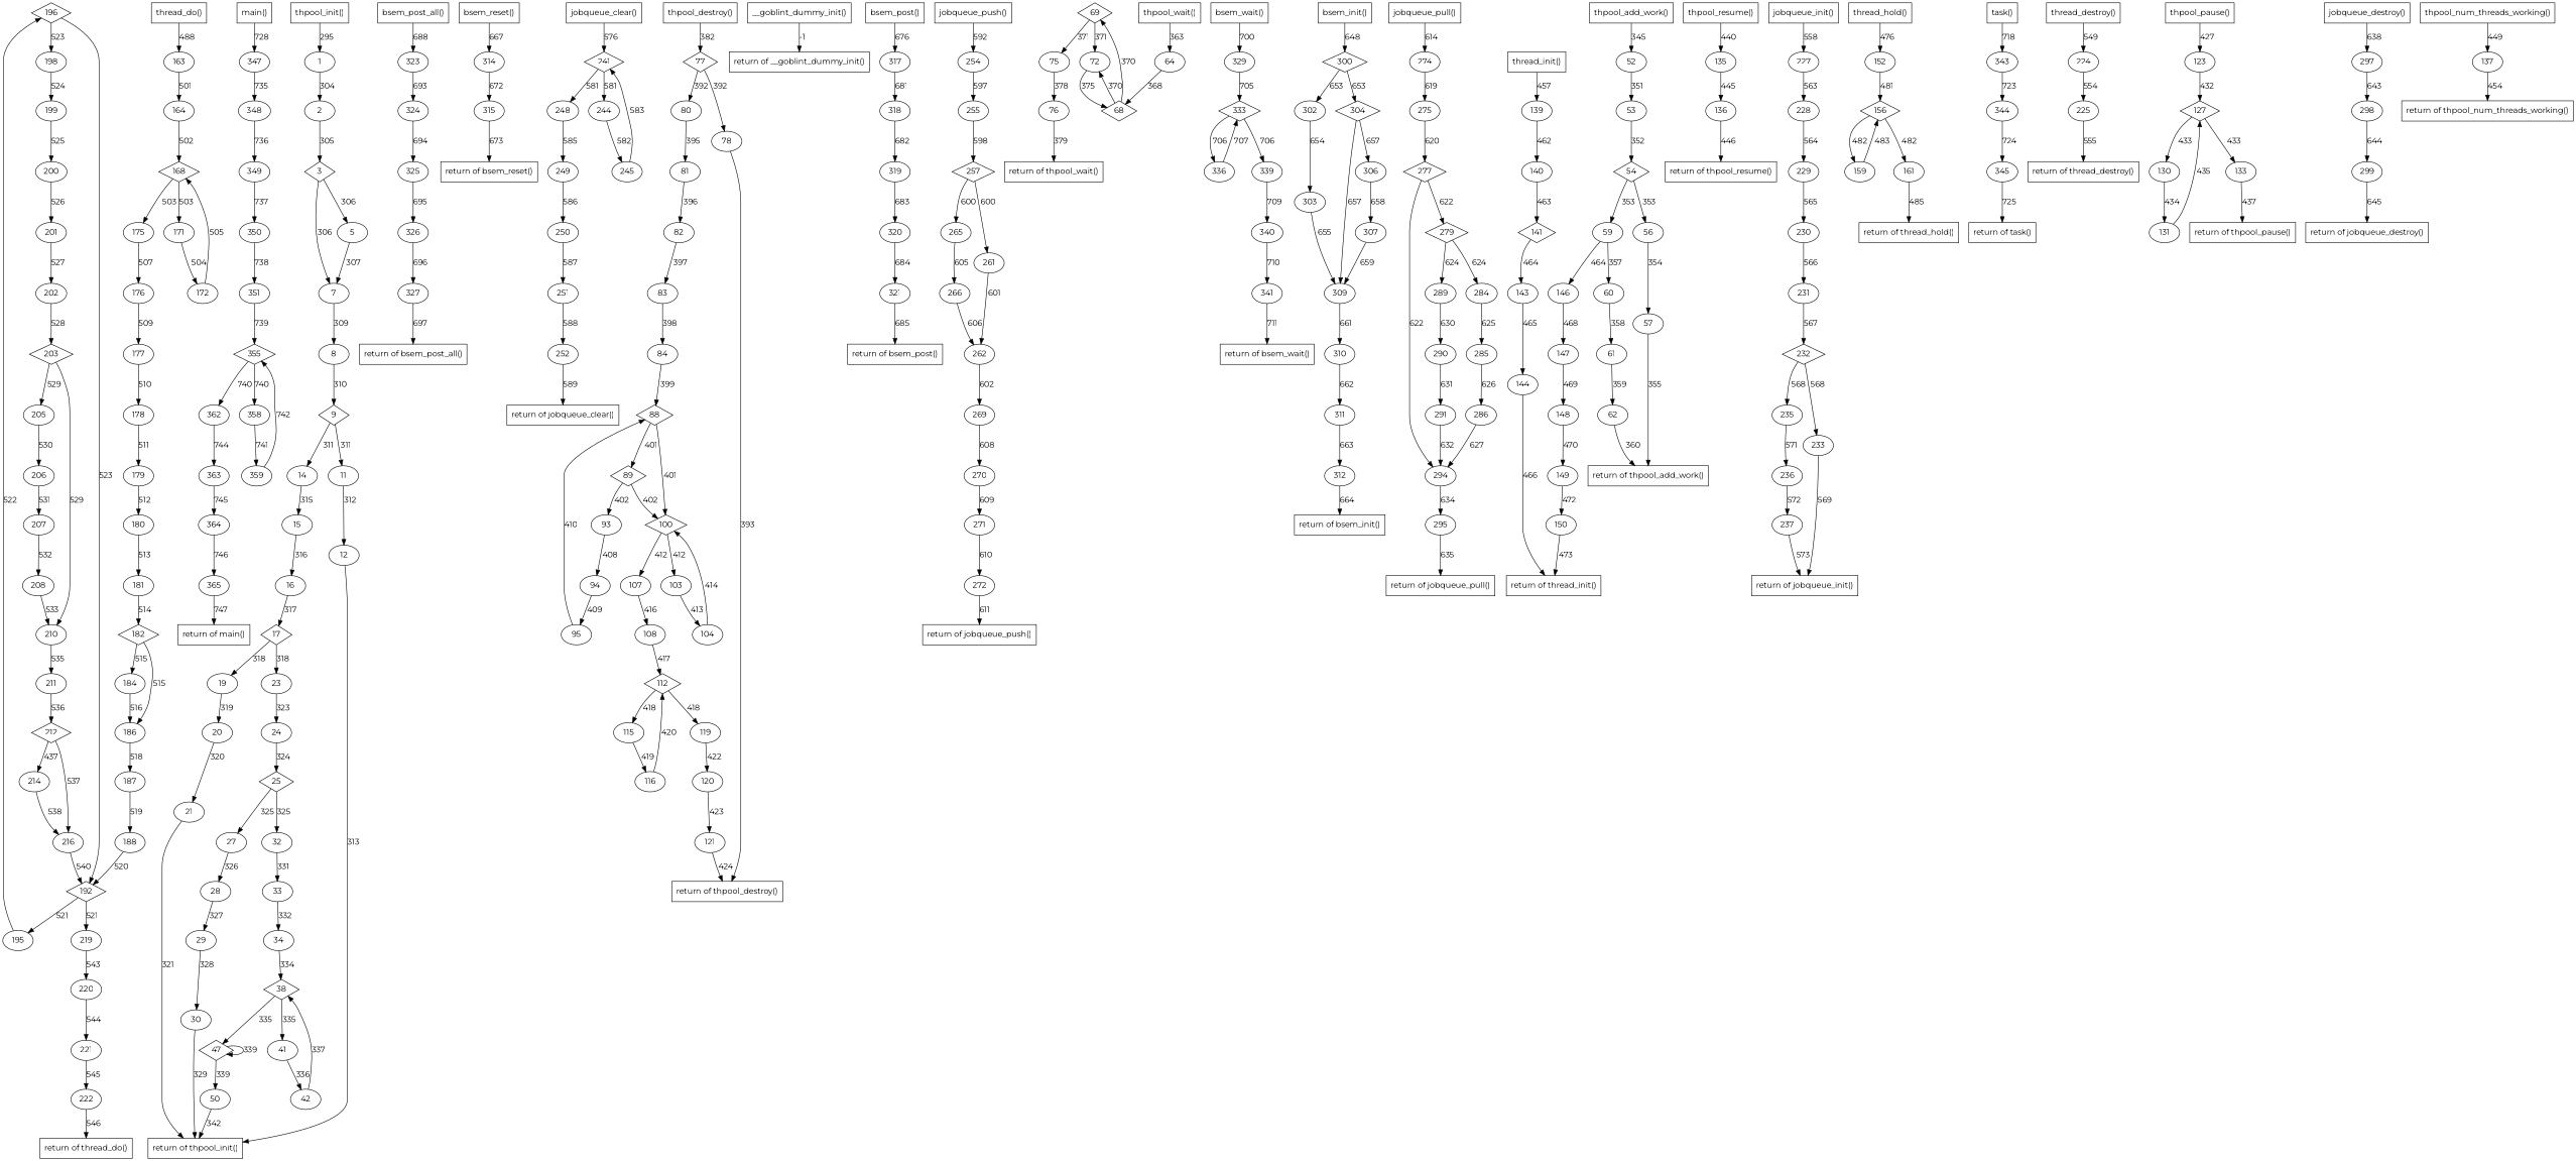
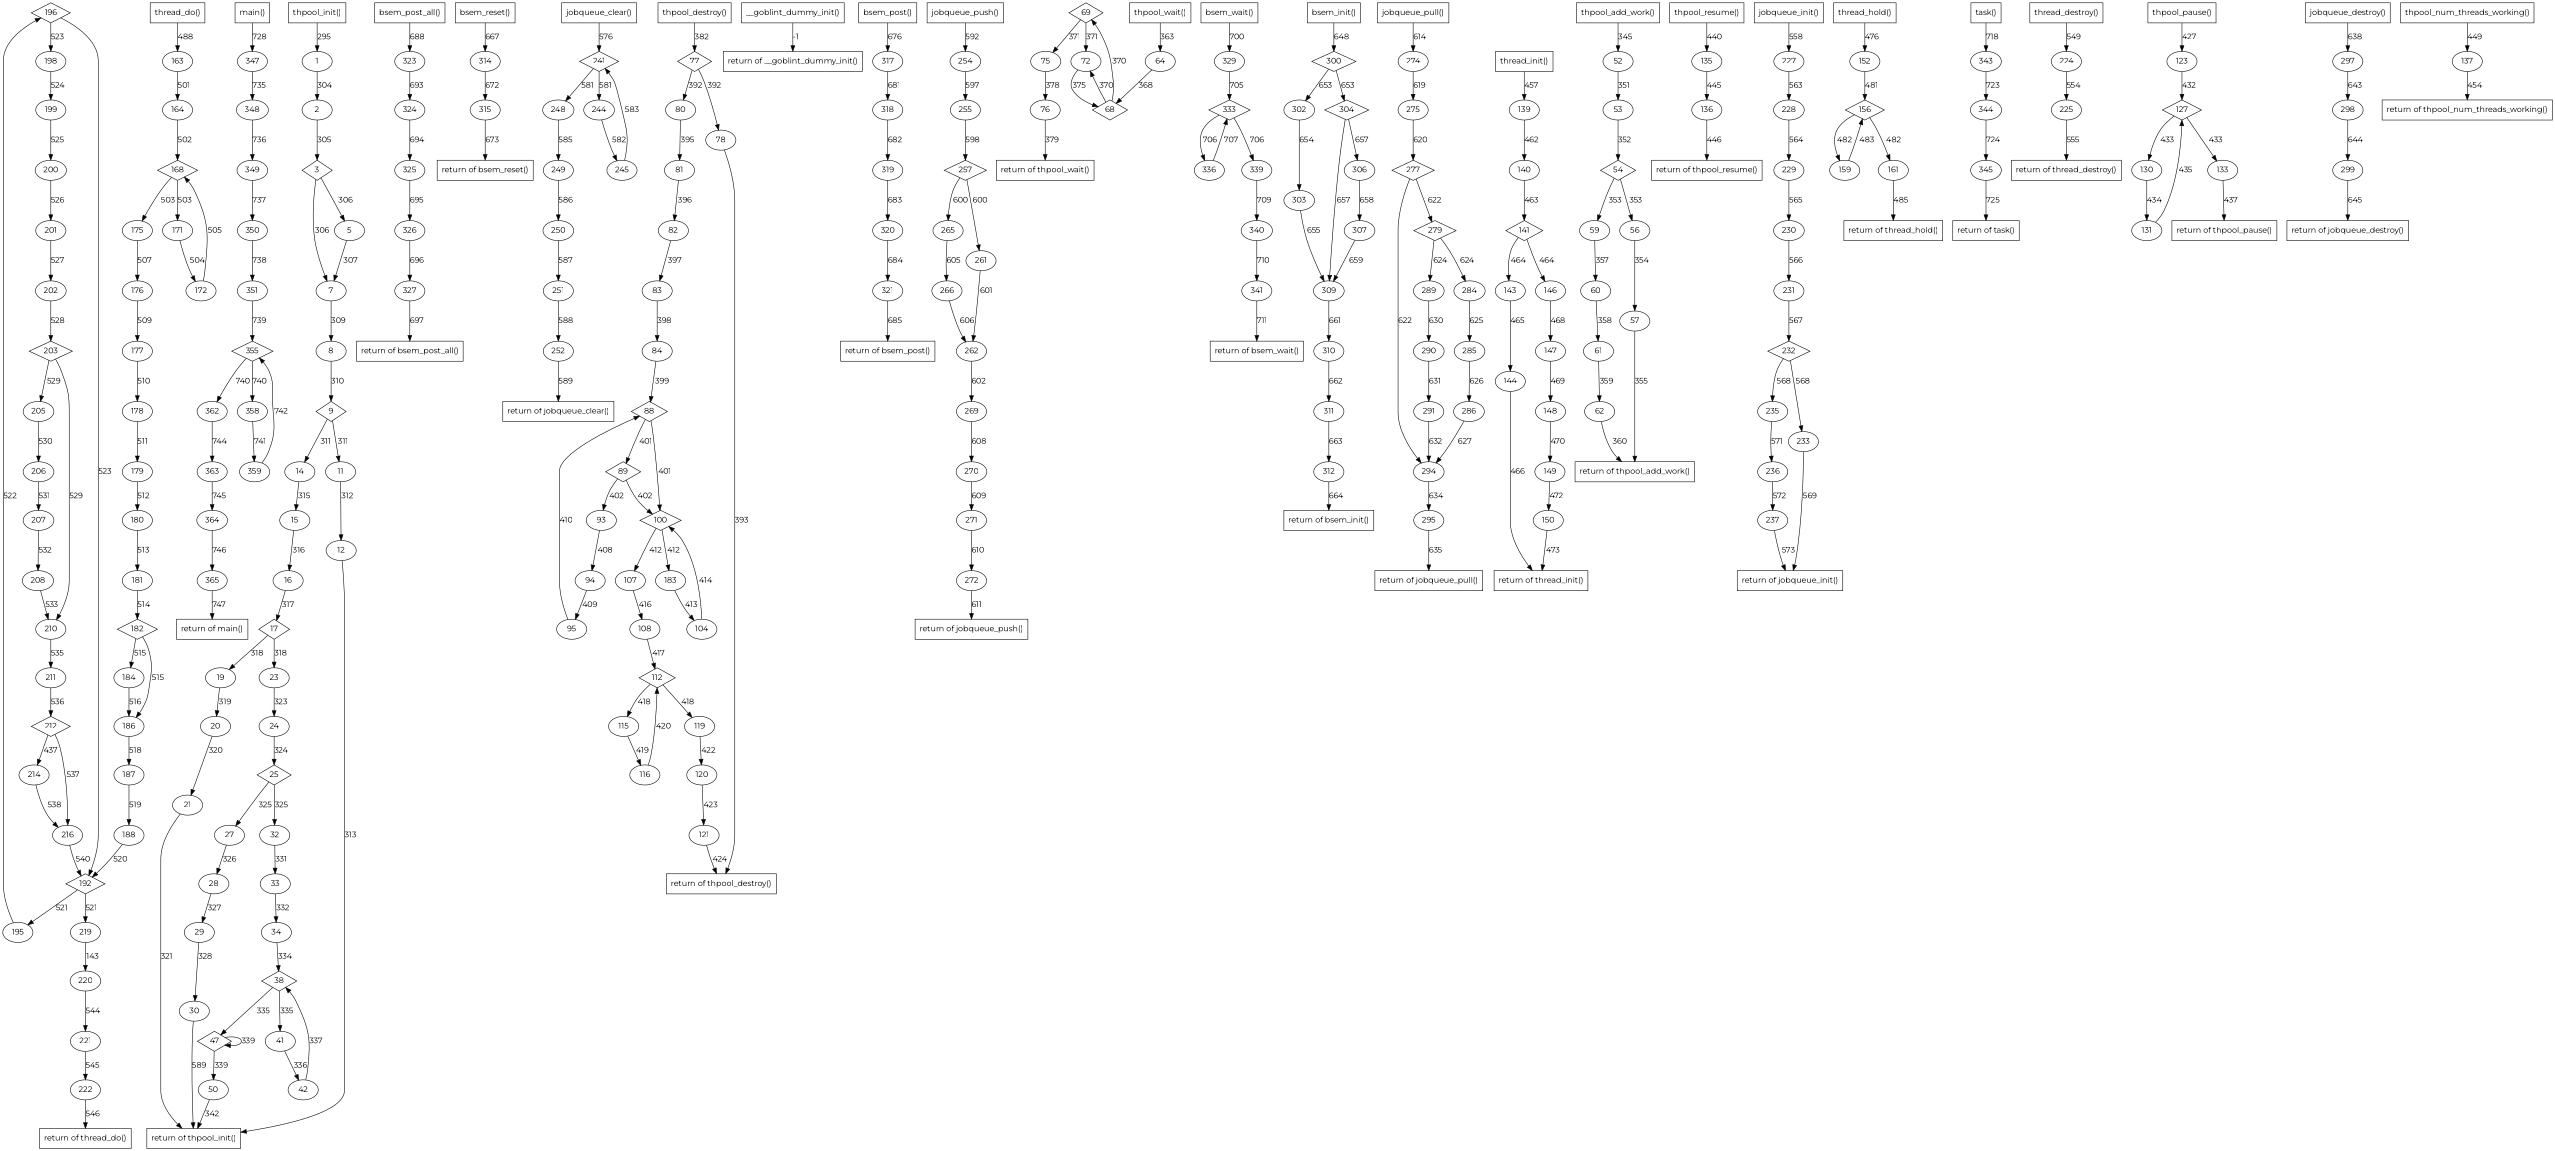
  digraph {
    fontname=Montserrat
    node [fontname=Montserrat]
    edge [fontname=Montserrat]
    196 [shape=diamond]
    198
    192 [shape=diamond]
    195
    199
    219
    350
    351
    355 [shape=diamond]
    362
    358
    17 [shape=diamond]
    23
    19
    24
    20
    25 [shape=diamond]
    324
    325
    326
    327
    314
    315
    n24 [label="return of bsem_reset()" shape=box]
    250
    251
    252
    n28 [label="return of jobqueue_clear()" shape=box]
    112 [shape=diamond]
    119
    115
    120
    116
    121
    7
    8
    9 [shape=diamond]
    14
    11
    28
    29
    30
    n43 [label="return of thpool_init()" shape=box]
    n44 [label="__goblint_dummy_init()" shape=box]
    n45 [label="return of __goblint_dummy_init()" shape=box]
    100 [shape=diamond]
-   103
+   103 [label=183]
    107
    104
    108
    319
    320
    321
    n54 [label="return of bsem_post()" shape=box]
    257 [shape=diamond]
    265
    261
    266
    262
    69 [shape=diamond]
    75
    72
    76
    68 [shape=diamond]
    n65 [label="return of thpool_wait()" shape=box]
    333 [shape=diamond]
    336
    339
    340
    168 [shape=diamond]
    171
    175
    172
    176
    50
    21
    12
    302
    303
    309
    310
    207
    208
    210
    211
    15
    16
    n88 [label="bsem_wait()" shape=box]
    329
    186
    187
    188
    359
    363
    364
    365
    38 [shape=diamond]
    41
    47 [shape=diamond]
    42
    241 [shape=diamond]
    248
    244
    249
    245
    n106 [label="return of thpool_destroy()" shape=box]
    291
    294
    295
    n110 [label="return of jobqueue_pull()" shape=box]
    286
    277 [shape=diamond]
    279 [shape=diamond]
    289
    284
    269
    n117 [label="jobqueue_pull()" shape=box]
    274
    275
    212 [shape=diamond]
    203 [shape=diamond]
    205
    206
    82
    83
    84
    88 [shape=diamond]
    200
    201
    202
    27
    32
    216
    220
    54 [shape=diamond]
    56
    59
    53
    57
    60
    33
    290
    139
    140
    141 [shape=diamond]
    143
    146
    61
    62
    n150 [label="return of thpool_add_work()" shape=box]
    n151 [label="return of main()" shape=box]
    177
    n153 [label="thpool_resume()" shape=box]
    135
    136
    n156 [label="return of thpool_resume()" shape=box]
    n157 [label="main()" shape=box]
    347
    348
    349
    n161 [label="jobqueue_init()" shape=box]
    227
    228
    229
    317
    318
    89 [shape=diamond]
    93
    94
    230
    231
    77 [shape=diamond]
    80
    78
    81
    300 [shape=diamond]
    304 [shape=diamond]
    306
    307
    214
    178
    179
    180
    181
    285
    156 [shape=diamond]
    159
    161
    n189 [label="return of thread_hold()" shape=box]
    152
    n191 [label="return of bsem_post_all()" shape=box]
    270
    255
    n194 [label="jobqueue_push()" shape=box]
    254
    148
    149
    150
    n199 [label="return of thread_init()" shape=box]
    235
    236
    237
    n203 [label="return of jobqueue_init()" shape=box]
    n204 [label="bsem_init()" shape=box]
    n205 [label="return of bsem_init()" shape=box]
    312
    n207 [label="task()" shape=box]
    343
    344
    345
    34
    221
    5
    3 [shape=diamond]
    341
    n216 [label="jobqueue_clear()" shape=box]
    163
    164
    233
    n220 [label="thpool_init()" shape=box]
    1
    2
    n223 [label="thread_destroy()" shape=box]
    224
    225
    n226 [label="return of thread_destroy()" shape=box]
    n227 [label="thpool_pause()" shape=box]
    123
    127 [shape=diamond]
    130
    133
    311
    n233 [label="thread_do()" shape=box]
    131
    n235 [label="return of thpool_pause()" shape=box]
    144
    182 [shape=diamond]
    184
    232 [shape=diamond]
    95
    n241 [label="return of task()" shape=box]
    n242 [label="return of bsem_wait()" shape=box]
    n243 [label="jobqueue_destroy()" shape=box]
    297
    298
    299
    n247 [label="thread_init()" shape=box]
    222
    n249 [label="return of thread_do()" shape=box]
    n250 [label="thpool_destroy()" shape=box]
    147
    n252 [label="return of jobqueue_destroy()" shape=box]
    271
    272
    n255 [label="bsem_post()" shape=box]
    n256 [label="thpool_wait()" shape=box]
    64
    n258 [label="bsem_post_all()" shape=box]
    323
    n260 [label="thpool_add_work()" shape=box]
    52
    n262 [label="bsem_reset()" shape=box]
    n263 [label="thpool_num_threads_working()" shape=box]
    137
    n265 [label="return of thpool_num_threads_working()" shape=box]
    n266 [label="return of jobqueue_push()" shape=box]
    n267 [label="thread_hold()" shape=box]
    196 -> 198 [label=523]
    196 -> 192 [label=523]
    198 -> 199 [label=524]
    192 -> 195 [label=521]
    192 -> 219 [label=521]
    195 -> 196 [label=522]
    199 -> 200 [label=525]
-   219 -> 220 [label=543]
+   219 -> 220 [label=143]
    350 -> 351 [label=738]
    351 -> 355 [label=739]
    355 -> 362 [label=740]
    355 -> 358 [label=740]
    362 -> 363 [label=744]
    358 -> 359 [label=741]
    17 -> 23 [label=318]
    17 -> 19 [label=318]
    23 -> 24 [label=323]
    19 -> 20 [label=319]
    24 -> 25 [label=324]
    20 -> 21 [label=320]
    25 -> 27 [label=325]
    25 -> 32 [label=325]
    324 -> 325 [label=694]
    325 -> 326 [label=695]
    326 -> 327 [label=696]
    327 -> n191 [label=697]
    314 -> 315 [label=672]
    315 -> n24 [label=673]
    250 -> 251 [label=587]
    251 -> 252 [label=588]
    252 -> n28 [label=589]
    112 -> 119 [label=418]
    112 -> 115 [label=418]
    119 -> 120 [label=422]
    115 -> 116 [label=419]
    120 -> 121 [label=423]
    116 -> 112 [label=420]
    121 -> n106 [label=424]
    7 -> 8 [label=309]
    8 -> 9 [label=310]
    9 -> 14 [label=311]
    9 -> 11 [label=311]
    14 -> 15 [label=315]
    11 -> 12 [label=312]
    28 -> 29 [label=327]
    29 -> 30 [label=328]
-   30 -> n43 [label=329]
+   30 -> n43 [label=589]
    n44 -> n45 [label=-1]
    100 -> 103 [label=412]
    100 -> 107 [label=412]
    103 -> 104 [label=413]
    107 -> 108 [label=416]
    104 -> 100 [label=414]
    108 -> 112 [label=417]
    319 -> 320 [label=683]
    320 -> 321 [label=684]
    321 -> n54 [label=685]
    257 -> 265 [label=600]
    257 -> 261 [label=600]
    265 -> 266 [label=605]
    261 -> 262 [label=601]
    266 -> 262 [label=606]
    262 -> 269 [label=602]
    69 -> 75 [label=371]
    69 -> 72 [label=371]
    75 -> 76 [label=378]
    72 -> 68 [label=375]
    76 -> n65 [label=379]
    68 -> 69 [label=370]
    68 -> 72 [label=370]
    333 -> 336 [label=706]
    333 -> 339 [label=706]
    336 -> 333 [label=707]
    339 -> 340 [label=709]
    340 -> 341 [label=710]
    168 -> 171 [label=503]
    168 -> 175 [label=503]
    171 -> 172 [label=504]
    175 -> 176 [label=507]
    172 -> 168 [label=505]
    176 -> 177 [label=509]
    50 -> n43 [label=342]
    21 -> n43 [label=321]
    12 -> n43 [label=313]
    302 -> 303 [label=654]
    303 -> 309 [label=655]
    309 -> 310 [label=661]
    310 -> 311 [label=662]
    207 -> 208 [label=532]
    208 -> 210 [label=533]
    210 -> 211 [label=535]
    211 -> 212 [label=536]
    15 -> 16 [label=316]
    16 -> 17 [label=317]
    n88 -> 329 [label=700]
    329 -> 333 [label=705]
    186 -> 187 [label=518]
    187 -> 188 [label=519]
    188 -> 192 [label=520]
    359 -> 355 [label=742]
    363 -> 364 [label=745]
    364 -> 365 [label=746]
    365 -> n151 [label=747]
    38 -> 41 [label=335]
    38 -> 47 [label=335]
    41 -> 42 [label=336]
    47 -> 50 [label=339]
    47 -> 47 [label=339]
    42 -> 38 [label=337]
    241 -> 248 [label=581]
    241 -> 244 [label=581]
    248 -> 249 [label=585]
    244 -> 245 [label=582]
    249 -> 250 [label=586]
    245 -> 241 [label=583]
    291 -> 294 [label=632]
    294 -> 295 [label=634]
    295 -> n110 [label=635]
    286 -> 294 [label=627]
    277 -> 294 [label=622]
    277 -> 279 [label=622]
    279 -> 289 [label=624]
    279 -> 284 [label=624]
    289 -> 290 [label=630]
    284 -> 285 [label=625]
    269 -> 270 [label=608]
    n117 -> 274 [label=614]
    274 -> 275 [label=619]
    275 -> 277 [label=620]
    212 -> 216 [label=537]
    212 -> 214 [label=437]
    203 -> 210 [label=529]
    203 -> 205 [label=529]
    205 -> 206 [label=530]
    206 -> 207 [label=531]
    82 -> 83 [label=397]
    83 -> 84 [label=398]
    84 -> 88 [label=399]
    88 -> 100 [label=401]
    88 -> 89 [label=401]
    200 -> 201 [label=526]
    201 -> 202 [label=527]
    202 -> 203 [label=528]
    27 -> 28 [label=326]
    32 -> 33 [label=331]
    216 -> 192 [label=540]
    220 -> 221 [label=544]
    54 -> 56 [label=353]
    54 -> 59 [label=353]
    56 -> 57 [label=354]
    59 -> 60 [label=357]
    53 -> 54 [label=352]
    57 -> n150 [label=355]
    60 -> 61 [label=358]
    33 -> 34 [label=332]
    290 -> 291 [label=631]
    139 -> 140 [label=462]
    140 -> 141 [label=463]
    141 -> 143 [label=464]
-   59 -> 146 [label=464]
+   141 -> 146 [label=464]
    143 -> 144 [label=465]
    146 -> 147 [label=468]
    61 -> 62 [label=359]
    62 -> n150 [label=360]
    177 -> 178 [label=510]
    n153 -> 135 [label=440]
    135 -> 136 [label=445]
    136 -> n156 [label=446]
    n157 -> 347 [label=728]
    347 -> 348 [label=735]
    348 -> 349 [label=736]
    349 -> 350 [label=737]
    n161 -> 227 [label=558]
    227 -> 228 [label=563]
    228 -> 229 [label=564]
    229 -> 230 [label=565]
    317 -> 318 [label=681]
    318 -> 319 [label=682]
    89 -> 100 [label=402]
    89 -> 93 [label=402]
    93 -> 94 [label=408]
    94 -> 95 [label=409]
    230 -> 231 [label=566]
    231 -> 232 [label=567]
    77 -> 80 [label=392]
    77 -> 78 [label=392]
    80 -> 81 [label=395]
    78 -> n106 [label=393]
    81 -> 82 [label=396]
    300 -> 302 [label=653]
    300 -> 304 [label=653]
    304 -> 309 [label=657]
    304 -> 306 [label=657]
    306 -> 307 [label=658]
    307 -> 309 [label=659]
    214 -> 216 [label=538]
    178 -> 179 [label=511]
    179 -> 180 [label=512]
    180 -> 181 [label=513]
    181 -> 182 [label=514]
    285 -> 286 [label=626]
    156 -> 159 [label=482]
    156 -> 161 [label=482]
    159 -> 156 [label=483]
    161 -> n189 [label=485]
    152 -> 156 [label=481]
    270 -> 271 [label=609]
    255 -> 257 [label=598]
    n194 -> 254 [label=592]
    254 -> 255 [label=597]
    148 -> 149 [label=470]
    149 -> 150 [label=472]
    150 -> n199 [label=473]
    235 -> 236 [label=571]
    236 -> 237 [label=572]
    237 -> n203 [label=573]
    n204 -> 300 [label=648]
    312 -> n205 [label=664]
    n207 -> 343 [label=718]
    343 -> 344 [label=723]
    344 -> 345 [label=724]
    345 -> n241 [label=725]
    34 -> 38 [label=334]
    221 -> 222 [label=545]
    5 -> 7 [label=307]
    3 -> 7 [label=306]
    3 -> 5 [label=306]
    341 -> n242 [label=711]
    n216 -> 241 [label=576]
    163 -> 164 [label=501]
    164 -> 168 [label=502]
    233 -> n203 [label=569]
    n220 -> 1 [label=295]
    1 -> 2 [label=304]
    2 -> 3 [label=305]
    n223 -> 224 [label=549]
    224 -> 225 [label=554]
    225 -> n226 [label=555]
    n227 -> 123 [label=427]
    123 -> 127 [label=432]
    127 -> 130 [label=433]
    127 -> 133 [label=433]
    130 -> 131 [label=434]
    133 -> n235 [label=437]
    311 -> 312 [label=663]
    n233 -> 163 [label=488]
    131 -> 127 [label=435]
    144 -> n199 [label=466]
    182 -> 186 [label=515]
    182 -> 184 [label=515]
    184 -> 186 [label=516]
    232 -> 235 [label=568]
    232 -> 233 [label=568]
    95 -> 88 [label=410]
    n243 -> 297 [label=638]
    297 -> 298 [label=643]
    298 -> 299 [label=644]
    299 -> n252 [label=645]
    n247 -> 139 [label=457]
    222 -> n249 [label=546]
    n250 -> 77 [label=382]
    147 -> 148 [label=469]
    271 -> 272 [label=610]
    272 -> n266 [label=611]
    n255 -> 317 [label=676]
    n256 -> 64 [label=363]
    64 -> 68 [label=368]
    n258 -> 323 [label=688]
    323 -> 324 [label=693]
    n260 -> 52 [label=345]
    52 -> 53 [label=351]
    n262 -> 314 [label=667]
    n263 -> 137 [label=449]
    137 -> n265 [label=454]
    n267 -> 152 [label=476]
  }
